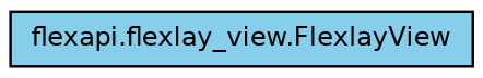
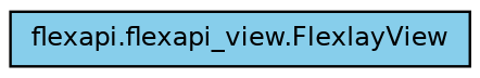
  digraph {
    rankdir=LR
-   n1 [color=black fillcolor=skyblue fontname=Helvetica fontsize=10 height=0.2 label="flexapi.flexlay_view.FlexlayView" shape=record style=filled width=0.4]
+   n1 [color=black fillcolor=skyblue fontname=Helvetica fontsize=10 height=0.2 label="flexapi.flexapi_view.FlexlayView" shape=record style=filled width=0.4]
  }
